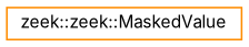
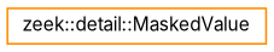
  digraph {
    rankdir=TB
    fontname=Inter
-   n1 [color=darkorange fillcolor=white fontname=Inter fontsize=10 height=0.2 label="zeek::zeek::MaskedValue" shape=record style=filled width=0.4]
+   n1 [color=darkorange fillcolor=white fontname=Inter fontsize=10 height=0.2 label="zeek::detail::MaskedValue" shape=record style=filled width=0.4]
  }
